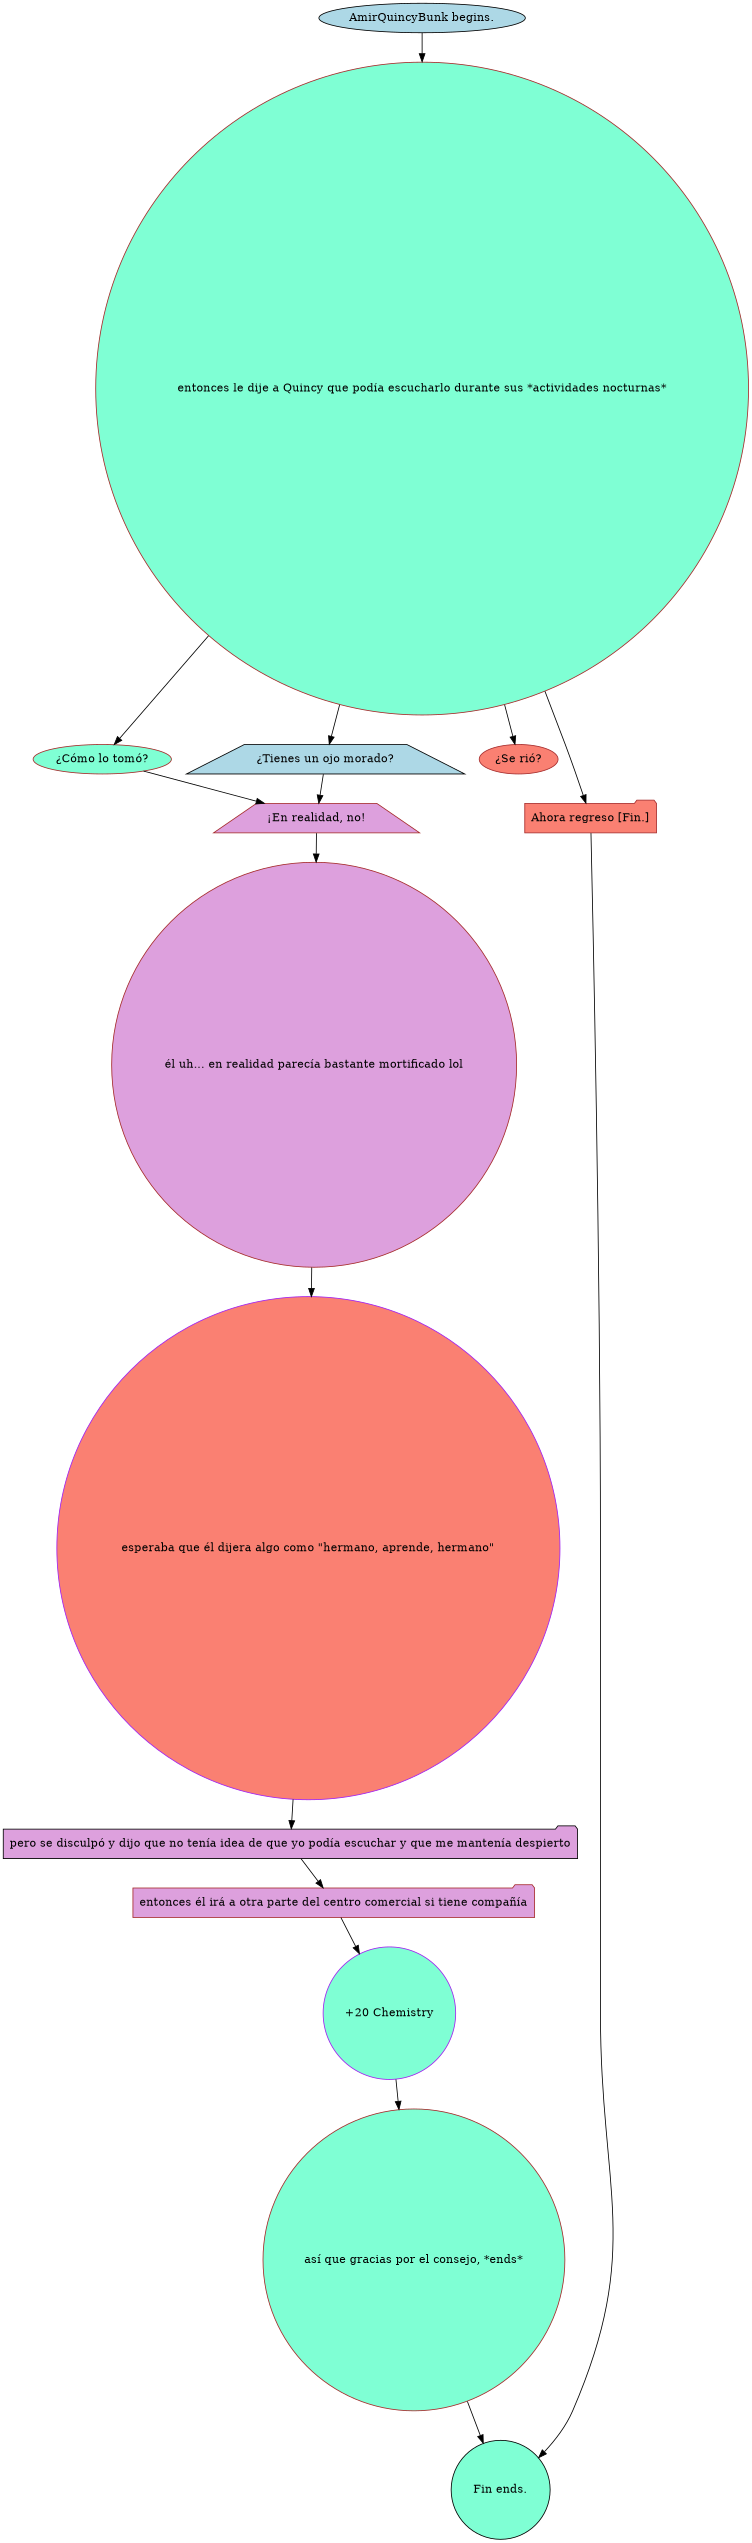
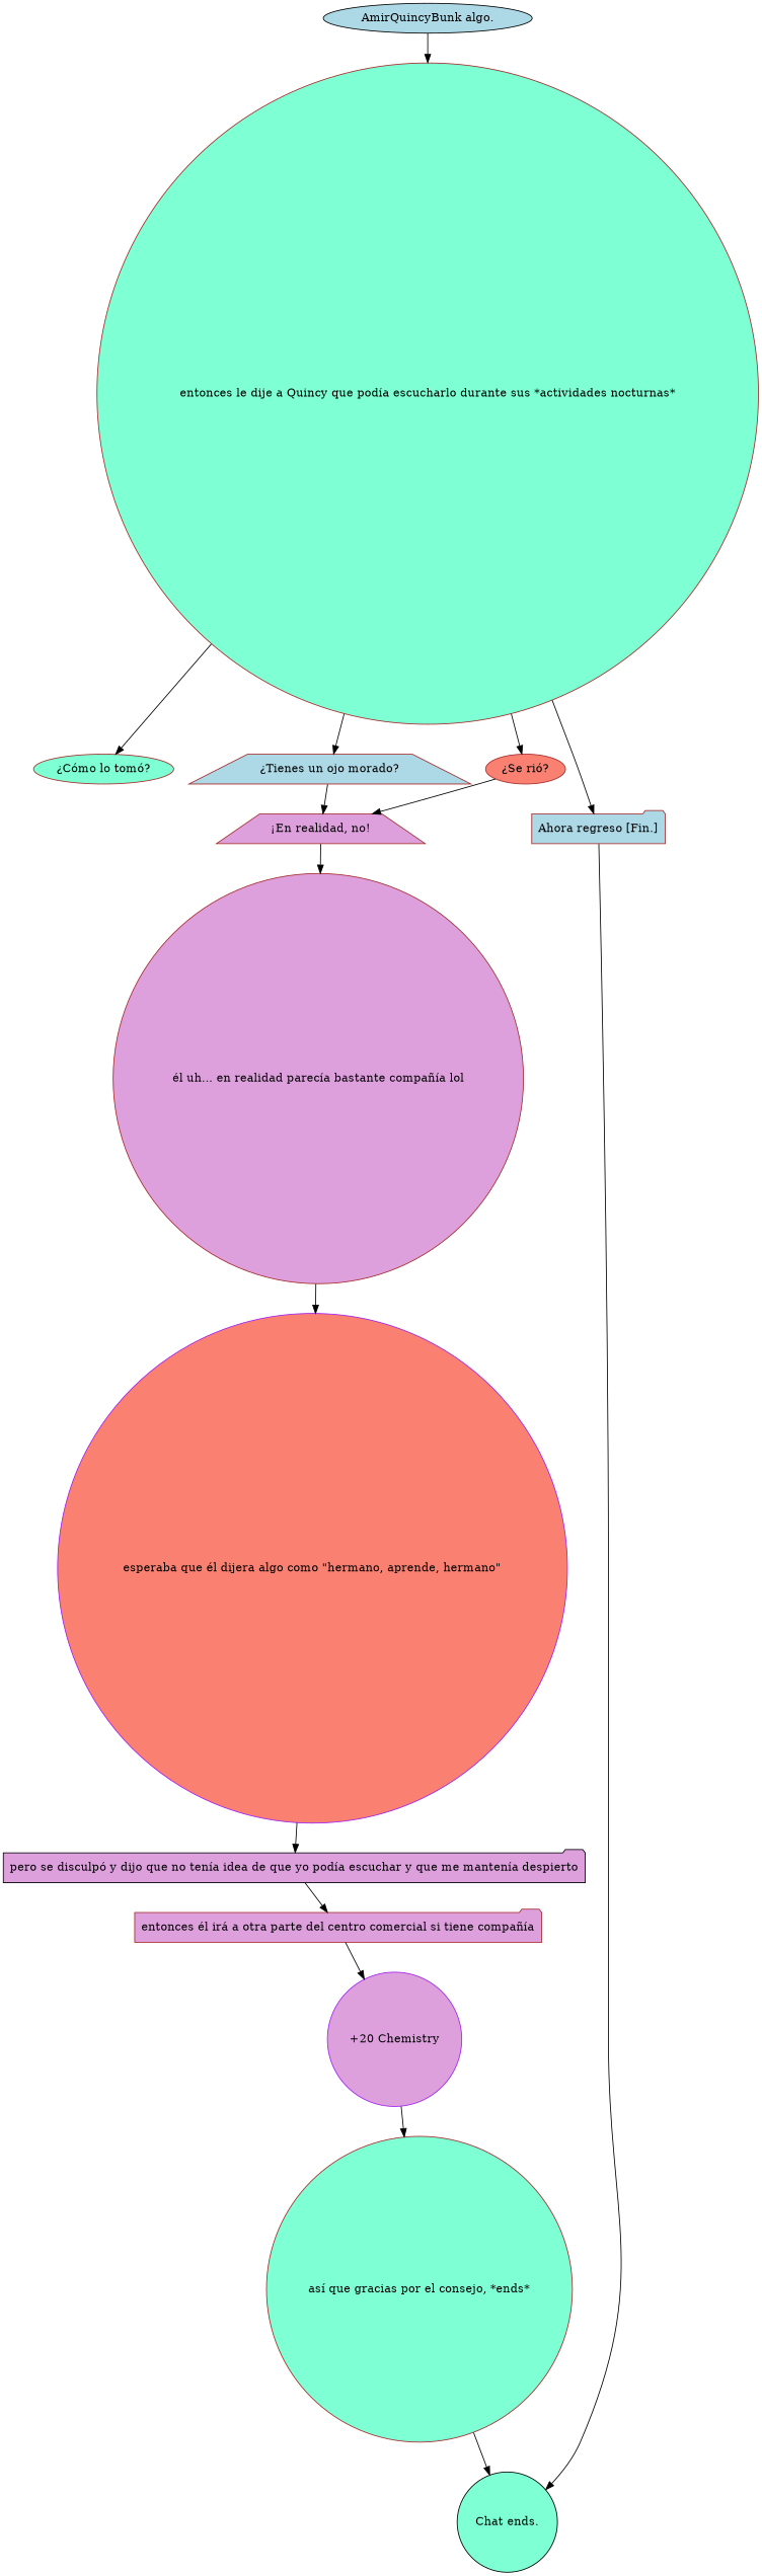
  digraph {
    node [color=brown fillcolor=aquamarine shape=circle style=filled]
-   "AmirQuincyBunk begins." [color=black fillcolor=lightblue shape=ellipse]
+   "AmirQuincyBunk begins." [color=black fillcolor=lightblue shape=ellipse label="AmirQuincyBunk algo."]
    n2 [label="entonces le dije a Quincy que podía escucharlo durante sus *actividades nocturnas*"]
    n3 [label="¿Cómo lo tomó?" shape=ellipse]
-   n4 [color=black fillcolor=lightblue label="¿Tienes un ojo morado?" shape=trapezium]
+   n4 [fillcolor=lightblue label="¿Tienes un ojo morado?" shape=trapezium]
    n5 [fillcolor=salmon label="¿Se rió?" shape=ellipse]
-   n6 [fillcolor=salmon label="Ahora regreso [Fin.]" shape=folder]
+   n6 [fillcolor=lightblue label="Ahora regreso [Fin.]" shape=folder]
    n7 [fillcolor=plum label="¡En realidad, no!" shape=trapezium]
-   "Chat ends." [color=black label="Fin ends."]
-   n9 [fillcolor=plum label="él uh... en realidad parecía bastante mortificado lol"]
+   "Chat ends." [color=black]
+   n9 [fillcolor=plum label="él uh... en realidad parecía bastante compañía lol"]
    n10 [color=purple fillcolor=salmon label="esperaba que él dijera algo como \"hermano, aprende, hermano\""]
    n11 [color=black fillcolor=plum label="pero se disculpó y dijo que no tenía idea de que yo podía escuchar y que me mantenía despierto" shape=folder]
    n12 [fillcolor=plum label="entonces él irá a otra parte del centro comercial si tiene compañía" shape=folder]
-   n13 [color=purple label="+20 Chemistry"]
+   n13 [color=purple fillcolor=plum label="+20 Chemistry"]
    n14 [label="así que gracias por el consejo, *ends*"]
    "AmirQuincyBunk begins." -> n2
    n2 -> n3
    n2 -> n4
    n2 -> n5
    n2 -> n6
    n4 -> n7
-   n3 -> n7
+   n5 -> n7
    n6 -> "Chat ends."
    n7 -> n9
    n9 -> n10
    n10 -> n11
    n11 -> n12
    n12 -> n13
    n13 -> n14
    n14 -> "Chat ends."
  }
